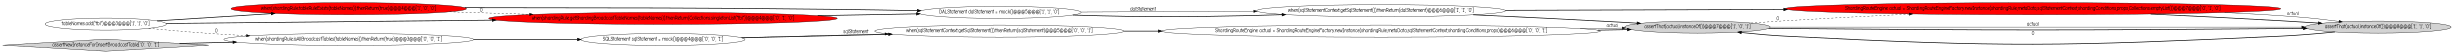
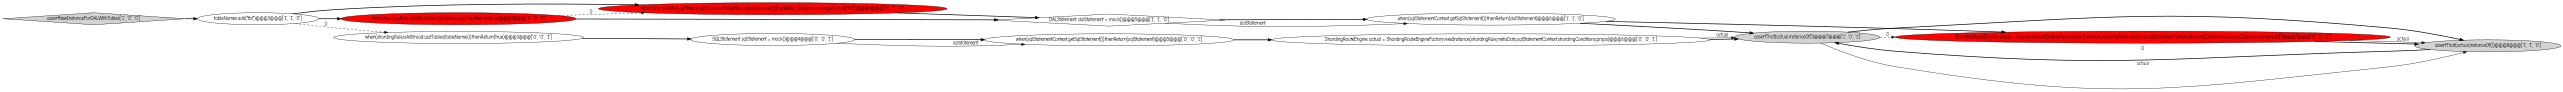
  digraph {
    fontname="Comic Neue"
    rankdir=LR
    node [fillcolor=white fontname="Comic Neue" shape=ellipse style=filled]
    edge [fontname="Comic Neue" style=bold]
-   n1 [label="DALStatement dalStatement = mock()@@@5@@@['1', '1', '0']"]
+   n1 [label="DALStatement dalStatement = mock()@@@5@@@['1', '1', '0']" shape=diamond]
    n2 [label="when(sqlStatementContext.getSqlStatement()).thenReturn(dalStatement)@@@6@@@['1', '1', '0']"]
    n3 [fillcolor=lightgray label="assertThat(actual,instanceOf())@@@7@@@['1', '0', '1']"]
    n4 [fillcolor=red label="ShardingRouteEngine actual = ShardingRouteEngineFactory.newInstance(shardingRule,metaData,sqlStatementContext,shardingConditions,props,Collections.emptyList())@@@7@@@['0', '1', '0']"]
+   n5 [fillcolor=lightgray label="assertNewInstanceForDALWithTables['1', '0', '0']" shape=diamond]
    n6 [label="tableNames.add(\"tbl\")@@@3@@@['1', '1', '0']"]
    n7 [fillcolor=red label="when(shardingRule.getShardingBroadcastTableNames(tableNames)).thenReturn(Collections.singletonList(\"tbl\"))@@@4@@@['0', '1', '0']"]
    n8 [label="when(shardingRule.isAllBroadcastTables(tableNames)).thenReturn(true)@@@3@@@['0', '0', '1']"]
    n9 [fillcolor=red label="when(shardingRule.tableRuleExists(tableNames)).thenReturn(true)@@@4@@@['1', '0', '0']"]
    n10 [fillcolor=lightgray label="assertThat(actual,instanceOf())@@@8@@@['1', '1', '0']"]
    n11 [label="SQLStatement sqlStatement = mock()@@@4@@@['0', '0', '1']"]
    n12 [label="when(sqlStatementContext.getSqlStatement()).thenReturn(sqlStatement)@@@5@@@['0', '0', '1']"]
    n13 [label="ShardingRouteEngine actual = ShardingRouteEngineFactory.newInstance(shardingRule,metaData,sqlStatementContext,shardingConditions,props)@@@6@@@['0', '0', '1']"]
-   n14 [fillcolor=lightgray label="assertNewInstanceForInsertBroadcastTable['0', '0', '1']" shape=diamond]
    n1 -> n2
    n1 -> n2 [label=dalStatement style=solid]
    n2 -> n3
    n2 -> n4
    n3 -> n4 [label=0 style=dashed]
    n3 -> n10 [label=actual style=solid]
    n3 -> n10
    n4 -> n10
    n4 -> n10 [label=actual style=solid]
+   n5 -> n6
    n6 -> n7
    n6 -> n8 [label=0 style=dashed]
    n6 -> n9
    n7 -> n1
    n8 -> n11
    n9 -> n1
    n9 -> n7 [label=0 style=dashed]
    n10 -> n3 [label=0]
    n11 -> n12
    n11 -> n12 [label=sqlStatement style=solid]
    n12 -> n13
    n13 -> n3 [label=actual style=solid]
    n13 -> n3
-   n14 -> n8
  }
